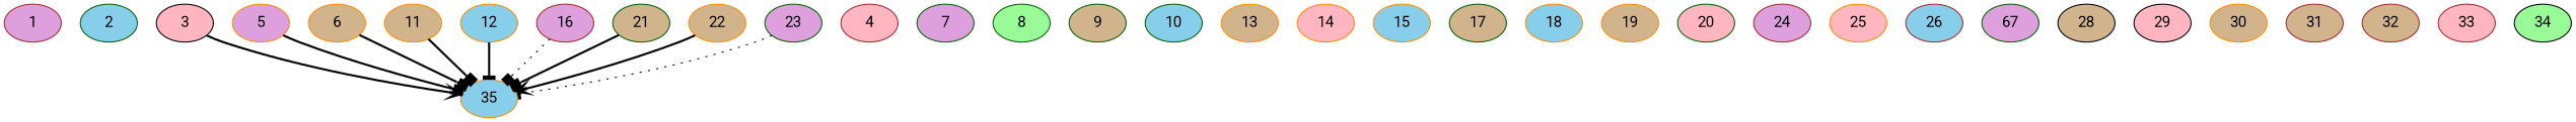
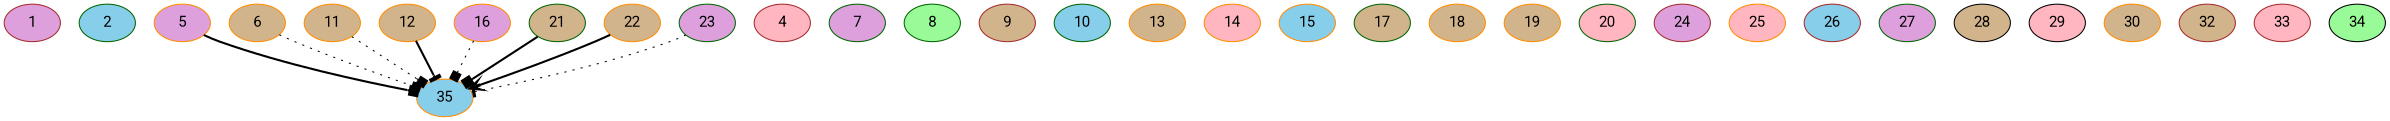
  digraph {
    fontname=Roboto
    node [alpha=0.15 color=darkorange fillcolor=tan fontname=Roboto style=filled]
    edge [arrowhead=box fontname=Roboto style=bold]
    1 [color=brown expect_size=37511168 fillcolor=plum]
    2 [alpha=0.11 color=darkgreen expect_size=43234304 fillcolor=skyblue]
-   3 [alpha=0.06 color=black expect_size=40204288 fillcolor=lightpink]
    35 [alpha=0.12 expect_size=8939520 fillcolor=skyblue]
    4 [alpha=0.02 color=brown expect_size=24244224 fillcolor=lightpink]
    5 [alpha=0.13 expect_size=47209472 fillcolor=plum]
    6 [alpha=0.10 expect_size=41915392]
    7 [alpha=0.09 color=darkgreen expect_size=17163264 fillcolor=plum]
    8 [color=darkgreen expect_size=47472640 fillcolor=palegreen]
-   9 [alpha=0.07 color=darkgreen expect_size=18916352]
+   9 [alpha=0.07 color=brown expect_size=18916352]
    10 [alpha=0.06 color=darkgreen expect_size=21146624 fillcolor=skyblue]
    11 [alpha=0.16 expect_size=51863552]
-   12 [alpha=0.11 expect_size=40637440 fillcolor=skyblue]
+   12 [alpha=0.11 expect_size=40637440]
    13 [alpha=0.10 expect_size=18607104]
    14 [alpha=0.13 expect_size=32498688 fillcolor=lightpink]
    15 [alpha=0.13 expect_size=37121024 fillcolor=skyblue]
-   16 [alpha=0.10 color=brown expect_size=20555776 fillcolor=plum]
+   16 [alpha=0.10 expect_size=20555776 fillcolor=plum]
    17 [alpha=0.05 color=darkgreen expect_size=43727872]
-   18 [expect_size=17537024 fillcolor=skyblue]
+   18 [expect_size=17537024]
    19 [alpha=0.03 expect_size=6820864]
    20 [alpha=0.09 color=darkgreen expect_size=24463360 fillcolor=lightpink]
    21 [alpha=0.09 color=darkgreen expect_size=39081984]
    22 [alpha=0.04 expect_size=30309376]
    23 [color=darkgreen expect_size=8184832 fillcolor=plum]
    24 [alpha=0.13 color=brown expect_size=31972352 fillcolor=plum]
    25 [alpha=0.10 expect_size=16199680 fillcolor=lightpink]
    26 [alpha=0.02 color=brown expect_size=47932416 fillcolor=skyblue]
-   27 [alpha=0.19 color=darkgreen expect_size=24580096 fillcolor=plum label=67]
+   27 [alpha=0.19 color=darkgreen expect_size=24580096 fillcolor=plum]
    28 [alpha=0.14 color=black expect_size=37277696]
    29 [alpha=0.14 color=black expect_size=25828352 fillcolor=lightpink]
    30 [alpha=0.02 expect_size=32627712]
-   31 [alpha=0.09 color=brown expect_size=6341632]
    32 [alpha=0.11 color=brown expect_size=26424320]
    33 [alpha=0.19 color=brown expect_size=36496384 fillcolor=lightpink]
    34 [alpha=0.19 color=black expect_size=24334336 fillcolor=palegreen]
-   3 -> 35 [arrowhead=vee]
    5 -> 35
-   6 -> 35
-   11 -> 35
+   6 -> 35 [style=dotted]
+   11 -> 35 [style=dotted]
    12 -> 35 [arrowhead=tee]
    16 -> 35 [style=dotted]
    21 -> 35
    22 -> 35 [arrowhead=vee]
    23 -> 35 [arrowhead=tee style=dotted]
  }
